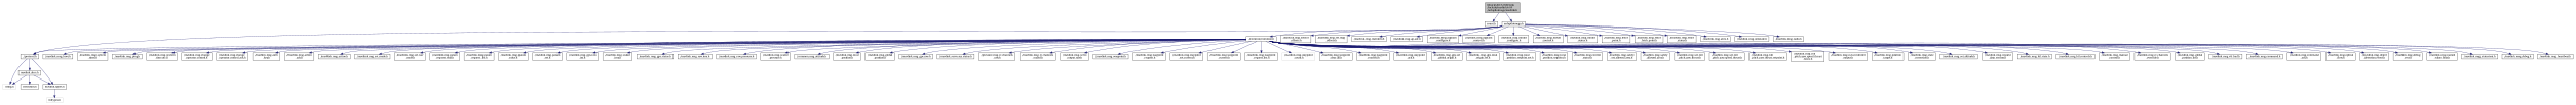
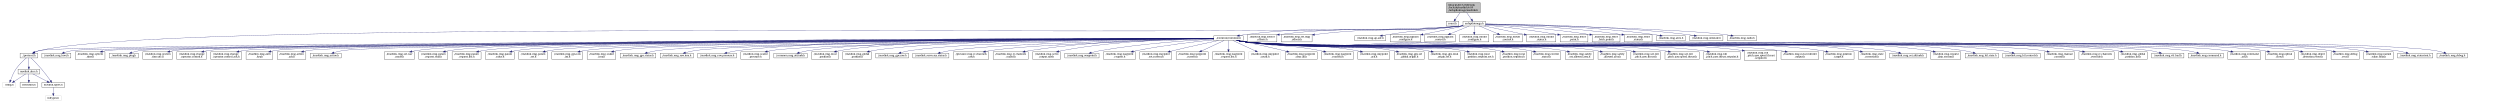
  digraph {
    fontname=Merriweather
    node [color=black fillcolor=white fontname=Merriweather fontsize=10 shape=record style=filled]
    edge [color=midnightblue fontname=Merriweather fontsize=10 labelfontname=Helvetica labelfontsize=10 style=solid]
    n1 [fillcolor=grey75 fontcolor=black height=0.2 label="libraries/GCS_MAVLink\l/include/mavlink/v0.9\l/ardupilotmega/mavlink.h" width=0.4]
    n2 [height=0.2 label="count.h" width=0.4]
    n3 [height=0.2 label="ardupilotmega.h" width=0.4]
    n4 [height=0.2 label="../protocol.h" width=0.4]
    n5 [height=0.2 label="../common/common.h" width=0.4]
    n6 [height=0.2 label="./mavlink_msg_sensor\l_offsets.h" width=0.4]
    n7 [height=0.2 label="./mavlink_msg_set_mag\l_offsets.h" width=0.4]
-   n8 [height=0.2 label="./mavlink_msg_meminfo.h" width=0.4]
    n9 [height=0.2 label="./mavlink_msg_ap_adc.h" width=0.4]
    n10 [height=0.2 label="./mavlink_msg_digicam\l_configure.h" width=0.4]
    n11 [height=0.2 label="./mavlink_msg_digicam\l_control.h" width=0.4]
    n12 [height=0.2 label="./mavlink_msg_mount\l_configure.h" width=0.4]
    n13 [height=0.2 label="./mavlink_msg_mount\l_control.h" width=0.4]
    n14 [height=0.2 label="./mavlink_msg_mount\l_status.h" width=0.4]
    n15 [height=0.2 label="./mavlink_msg_fence\l_point.h" width=0.4]
    n16 [height=0.2 label="./mavlink_msg_fence\l_fetch_point.h" width=0.4]
    n17 [height=0.2 label="./mavlink_msg_fence\l_status.h" width=0.4]
    n18 [height=0.2 label="./mavlink_msg_ahrs.h" width=0.4]
    n19 [height=0.2 label="./mavlink_msg_simstate.h" width=0.4]
    n20 [height=0.2 label="./mavlink_msg_radio.h" width=0.4]
    n21 [color=grey75 height=0.2 label="string.h" width=0.4]
    n22 [height=0.2 label="mavlink_types.h" width=0.4]
    n23 [height=0.2 label="mavlink_ahrs.h" width=0.4]
-   n24 [height=0.2 label="./mavlink_msg_heartbeat.h" width=0.4]
    n25 [height=0.2 label="./mavlink_msg_boot.h" width=0.4]
    n26 [height=0.2 label="./mavlink_msg_system\l_time.h" width=0.4]
    n27 [height=0.2 label="./mavlink_msg_ping.h" width=0.4]
    n28 [height=0.2 label="./mavlink_msg_system\l_time_utc.h" width=0.4]
    n29 [height=0.2 label="./mavlink_msg_change\l_operator_control.h" width=0.4]
    n30 [height=0.2 label="./mavlink_msg_change\l_operator_control_ack.h" width=0.4]
    n31 [height=0.2 label="./mavlink_msg_auth\l_key.h" width=0.4]
    n32 [height=0.2 label="./mavlink_msg_action\l_ack.h" width=0.4]
    n33 [height=0.2 label="./mavlink_msg_action.h" width=0.4]
-   n34 [height=0.2 label="./mavlink_msg_set_mode.h" width=0.4]
    n35 [height=0.2 label="./mavlink_msg_set_nav\l_mode.h" width=0.4]
    n36 [height=0.2 label="./mavlink_msg_param\l_request_read.h" width=0.4]
    n37 [height=0.2 label="./mavlink_msg_param\l_request_list.h" width=0.4]
    n38 [height=0.2 label="./mavlink_msg_param\l_value.h" width=0.4]
    n39 [height=0.2 label="./mavlink_msg_param\l_set.h" width=0.4]
    n40 [height=0.2 label="./mavlink_msg_gps_raw\l_int.h" width=0.4]
    n41 [height=0.2 label="./mavlink_msg_scaled\l_imu.h" width=0.4]
    n42 [height=0.2 label="./mavlink_msg_gps_status.h" width=0.4]
    n43 [height=0.2 label="./mavlink_msg_raw_imu.h" width=0.4]
    n44 [height=0.2 label="./mavlink_msg_raw_pressure.h" width=0.4]
    n45 [height=0.2 label="./mavlink_msg_scaled\l_pressure.h" width=0.4]
    n46 [height=0.2 label="./common_msg_attitude.h" width=0.4]
    n47 [height=0.2 label="./mavlink_msg_local\l_position.h" width=0.4]
    n48 [height=0.2 label="./mavlink_msg_global\l_position.h" width=0.4]
    n49 [height=0.2 label="./mavlink_msg_gps_raw.h" width=0.4]
    n50 [height=0.2 label="./mavlink_servo_sys_status.h" width=0.4]
    n51 [height=0.2 label="./pressure_msg_rc_channels\l_raw.h" width=0.4]
    n52 [height=0.2 label="./mavlink_msg_rc_channels\l_scaled.h" width=0.4]
    n53 [height=0.2 label="./mavlink_msg_servo\l_output_raw.h" width=0.4]
    n54 [height=0.2 label="./mavlink_msg_waypoint.h" width=0.4]
    n55 [height=0.2 label="./mavlink_msg_waypoint\l_request.h" width=0.4]
    n56 [height=0.2 label="./mavlink_msg_waypoint\l_set_current.h" width=0.4]
    n57 [height=0.2 label="./mavlink_msg_waypoint\l_current.h" width=0.4]
    n58 [height=0.2 label="./mavlink_msg_waypoint\l_request_list.h" width=0.4]
    n59 [color=grey75 height=0.2 label="./mavlink_msg_waypoint\l_count.h" width=0.4]
    n60 [height=0.2 label="./mavlink_msg_waypoint\l_clear_all.h" width=0.4]
    n61 [height=0.2 label="./mavlink_msg_waypoint\l_reached.h" width=0.4]
    n62 [height=0.2 label="./mavlink_msg_waypoint\l_ack.h" width=0.4]
    n63 [height=0.2 label="./mavlink_msg_gps_set\l_global_origin.h" width=0.4]
    n64 [height=0.2 label="./mavlink_msg_gps_local\l_origin_set.h" width=0.4]
    n65 [height=0.2 label="./mavlink_msg_local\l_position_setpoint_set.h" width=0.4]
    n66 [height=0.2 label="./mavlink_msg_local\l_position_setpoint.h" width=0.4]
    n67 [height=0.2 label="./mavlink_msg_control\l_status.h" width=0.4]
    n68 [height=0.2 label="./mavlink_msg_safety\l_set_allowed_area.h" width=0.4]
    n69 [height=0.2 label="./mavlink_msg_safety\l_allowed_area.h" width=0.4]
    n70 [height=0.2 label="./mavlink_msg_set_roll\l_pitch_yaw_thrust.h" width=0.4]
    n71 [height=0.2 label="./mavlink_msg_set_roll\l_pitch_yaw_speed_thrust.h" width=0.4]
    n72 [height=0.2 label="./mavlink_msg_roll\l_pitch_yaw_thrust_setpoint.h" width=0.4]
-   n73 [height=0.2 label="./mavlink_msg_roll\l_pitch_yaw_speed_thrust\l_fence.h" width=0.4]
+   n73 [height=0.2 label="./mavlink_msg_roll\l_pitch_yaw_speed_thrust\l_setpoint.h" width=0.4]
    n74 [height=0.2 label="./mavlink_msg_nav_controller\l_output.h" width=0.4]
    n75 [height=0.2 label="./mavlink_msg_position\l_target.h" width=0.4]
    n76 [height=0.2 label="./mavlink_msg_state\l_correction.h" width=0.4]
    n77 [height=0.2 label="./mavlink_msg_set_altitude.h" width=0.4]
    n78 [height=0.2 label="./mavlink_msg_request\l_data_stream.h" width=0.4]
    n79 [height=0.2 label="./mavlink_msg_hil_state.h" width=0.4]
    n80 [height=0.2 label="./mavlink_msg_hil_controls.h" width=0.4]
    n81 [height=0.2 label="./mavlink_msg_manual\l_control.h" width=0.4]
    n82 [height=0.2 label="./mavlink_msg_rc_channels\l_override.h" width=0.4]
    n83 [height=0.2 label="./mavlink_msg_global\l_position_int.h" width=0.4]
    n84 [height=0.2 label="./mavlink_msg_vfr_hud.h" width=0.4]
    n85 [height=0.2 label="./mavlink_msg_command.h" width=0.4]
    n86 [height=0.2 label="./mavlink_msg_command\l_ack.h" width=0.4]
    n87 [height=0.2 label="./mavlink_msg_optical\l_flow.h" width=0.4]
    n88 [height=0.2 label="./mavlink_msg_object\l_detection_event.h" width=0.4]
    n89 [height=0.2 label="./mavlink_msg_debug\l_vect.h" width=0.4]
    n90 [height=0.2 label="./mavlink_msg_named\l_value_float.h" width=0.4]
    n91 [height=0.2 label="./mavlink_msg_statustext.h" width=0.4]
    n92 [height=0.2 label="./mavlink_msg_debug.h" width=0.4]
    n93 [color=grey75 height=0.2 label="inttypes.h" width=0.4]
    n94 [height=0.2 label="checksum.h" width=0.4]
    n1 -> n2
    n1 -> n3
    n3 -> n4
    n3 -> n5
    n3 -> n6
    n3 -> n7
-   n3 -> n8
    n3 -> n9
    n3 -> n10
    n3 -> n11
    n3 -> n12
    n3 -> n13
    n3 -> n14
    n3 -> n15
    n3 -> n16
    n3 -> n17
    n3 -> n18
    n3 -> n19
    n3 -> n20
    n4 -> n21
    n4 -> n22
    n4 -> n23
    n5 -> n4
-   n5 -> n24
    n5 -> n25
    n5 -> n26
    n5 -> n27
    n5 -> n28
    n5 -> n29
    n5 -> n30
    n5 -> n31
    n5 -> n32
    n5 -> n33
-   n5 -> n34
    n5 -> n35
    n5 -> n36
    n5 -> n37
    n5 -> n38
    n5 -> n39
    n5 -> n40
    n5 -> n41
    n5 -> n42
    n5 -> n43
    n5 -> n44
    n5 -> n45
    n5 -> n46
    n5 -> n47
    n5 -> n48
    n5 -> n49
    n5 -> n50
    n5 -> n51
    n5 -> n52
    n5 -> n53
    n5 -> n54
    n5 -> n55
    n5 -> n56
    n5 -> n57
    n5 -> n58
    n5 -> n59
    n5 -> n60
    n5 -> n61
    n5 -> n62
    n5 -> n63
    n5 -> n64
    n5 -> n65
    n5 -> n66
    n5 -> n67
    n5 -> n68
    n5 -> n69
    n5 -> n70
    n5 -> n71
    n5 -> n72
    n5 -> n73
    n5 -> n74
    n5 -> n75
    n5 -> n76
    n5 -> n77
    n5 -> n78
    n5 -> n79
    n5 -> n80
    n5 -> n81
    n5 -> n82
    n5 -> n83
    n5 -> n84
    n5 -> n85
    n5 -> n86
    n5 -> n87
    n5 -> n88
    n5 -> n89
    n5 -> n90
    n5 -> n91
    n5 -> n92
    n22 -> n93
    n23 -> n21
    n23 -> n22
    n23 -> n94
  }
